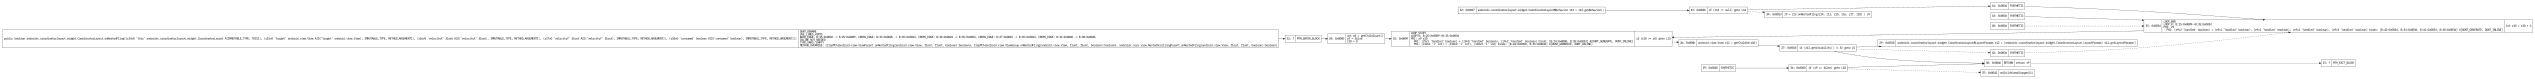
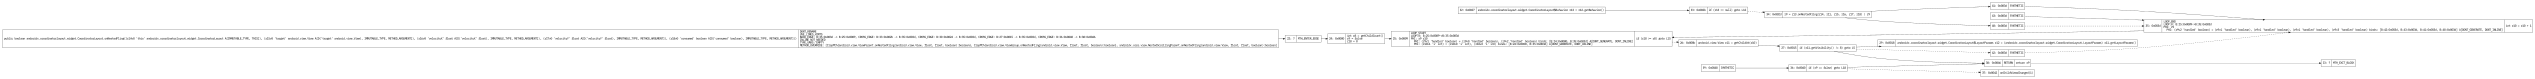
  digraph {
    fontname="IBM Plex Mono"
    rankdir=LR
    node [fontname="IBM Plex Mono" shape=record]
    edge [fontname="IBM Plex Mono"]
-   n1 [label="{22\:\ ?|MTH_ENTER_BLOCK\l}"]
+   n1 [label="{22\:\ ?|MTH_ENTER_EDGE\l}"]
    n2 [label="{24\:\ 0x0000|int r8 = getChildCount()\lr9 = false\lr10 = 0\l}"]
    n3 [label="{25\:\ 0x0009|LOOP_START\lLOOP:0: B:25:0x0009\-\>B:35:0x003d\lPHI: r9 r10 \l  PHI: (r9v1 'handled' boolean) = (r9v0 'handled' boolean), (r9v2 'handled' boolean) binds: [B:24:0x0000, B:35:0x003d] A[DONT_GENERATE, DONT_INLINE]\l  PHI: (r10v1 'i' int) = (r10v0 'i' int), (r10v2 'i' int) binds: [B:24:0x0000, B:35:0x003d] A[DONT_GENERATE, DONT_INLINE]\l|if (r10 \>= r8) goto L15\l}"]
    n4 [label="{26\:\ 0x000b|android.view.View r11 = getChildAt(r10)\l}"]
    n5 [label="{27\:\ 0x0015|if (r11.getVisibility() != 8) goto L5\l}"]
    n6 [label="{39\:\ 0x0040|SYNTHETIC\l}"]
    n7 [label="{36\:\ 0x0040|if (r9 == false) goto L18\l}"]
    n8 [label="{29\:\ 0x0018|androidx.coordinatorlayout.widget.CoordinatorLayout$LayoutParams r12 = (androidx.coordinatorlayout.widget.CoordinatorLayout.LayoutParams) r11.getLayoutParams()\l}"]
    n9 [label="{42\:\ 0x003d|SYNTHETIC\l}"]
    n10 [label="{38\:\ 0x0046|RETURN\l|return r9\l}"]
    n11 [label="{35\:\ 0x003d|LOOP_END\lLOOP:0: B:25:0x0009\-\>B:35:0x003d\lPHI: r9 \l  PHI: (r9v2 'handled' boolean) = (r9v1 'handled' boolean), (r9v1 'handled' boolean), (r9v1 'handled' boolean), (r9v3 'handled' boolean) binds: [B:42:0x003d, B:43:0x003d, B:41:0x003d, B:40:0x003d] A[DONT_GENERATE, DONT_INLINE]\l|int r10 = r10 + 1\l}"]
    n12 [label="{32\:\ 0x0027|androidx.coordinatorlayout.widget.CoordinatorLayout$Behavior r13 = r12.getBehavior()\l}"]
    n13 [label="{33\:\ 0x002b|if (r13 == null) goto L12\l}"]
    n14 [label="{43\:\ 0x003d|SYNTHETIC\l}"]
    n15 [label="{34\:\ 0x002d|r9 = r13.onNestedFling(r14, r11, r15, r16, r17, r18) \| r9\l}"]
    n16 [label="{41\:\ 0x003d|SYNTHETIC\l}"]
    n17 [label="{40\:\ 0x003d|SYNTHETIC\l}"]
    n18 [label="{37\:\ 0x0042|onChildViewsChanged(1)\l}"]
    n19 [label="{23\:\ ?|MTH_EXIT_BLOCK\l}"]
    n20 [label="{public boolean androidx.coordinatorlayout.widget.CoordinatorLayout.onNestedFling((r14v0 'this' androidx.coordinatorlayout.widget.CoordinatorLayout A[IMMUTABLE_TYPE, THIS]), (r15v0 'target' android.view.View A[D('target' android.view.View), IMMUTABLE_TYPE, METHOD_ARGUMENT]), (r16v0 'velocityX' float A[D('velocityX' float), IMMUTABLE_TYPE, METHOD_ARGUMENT]), (r17v0 'velocityY' float A[D('velocityY' float), IMMUTABLE_TYPE, METHOD_ARGUMENT]), (r18v0 'consumed' boolean A[D('consumed' boolean), IMMUTABLE_TYPE, METHOD_ARGUMENT]))  | DONT_RENAME\lUSE_LINES_HINTS\lBACK_EDGE: B:35:0x003d \-\> B:25:0x0009, CROSS_EDGE: B:33:0x002b \-\> B:35:0x003d, CROSS_EDGE: B:30:0x0024 \-\> B:35:0x003d, CROSS_EDGE: B:27:0x0015 \-\> B:35:0x003d, CROSS_EDGE: B:36:0x0040 \-\> B:38:0x0046\lINLINE_NOT_NEEDED\lTYPE_VARS: EMPTY\lMETHOD_OVERRIDE: [ClspMth\{android.view.ViewParent.onNestedFling(android.view.View, float, float, boolean):boolean\}, ClspMth\{android.view.ViewGroup.onNestedFling(android.view.View, float, float, boolean):boolean\}, androidx.core.view.NestedScrollingParent.onNestedFling(android.view.View, float, float, boolean):boolean]\l}"]
    n1 -> n2
    n2 -> n3
    n3 -> n4 [style=dashed]
    n4 -> n5
    n5 -> n8
    n5 -> n9 [style=dashed]
    n5 -> n10
    n6 -> n7
    n7 -> n10
    n7 -> n18 [style=dashed]
    n9 -> n11 [style=dashed]
    n10 -> n19
    n11 -> n3
    n12 -> n13
    n13 -> n15 [style=dashed]
-   n13 -> n16
+   n15 -> n16
    n14 -> n11
+   n15 -> n17
    n16 -> n11
    n17 -> n11 [style=dashed]
    n20 -> n1
  }
